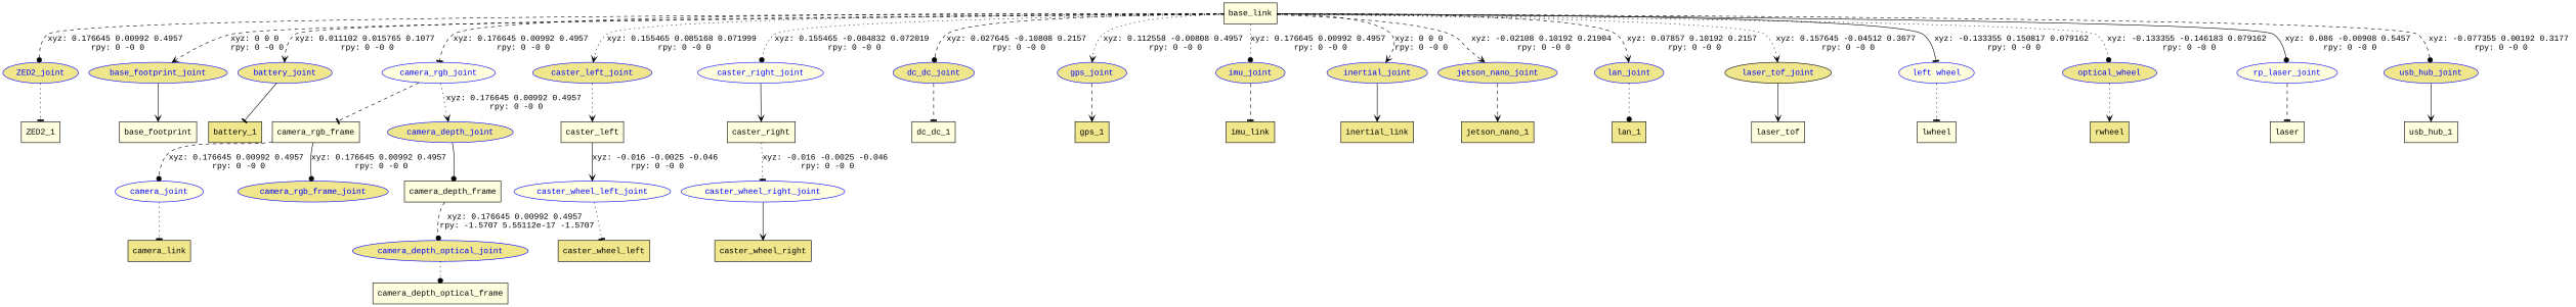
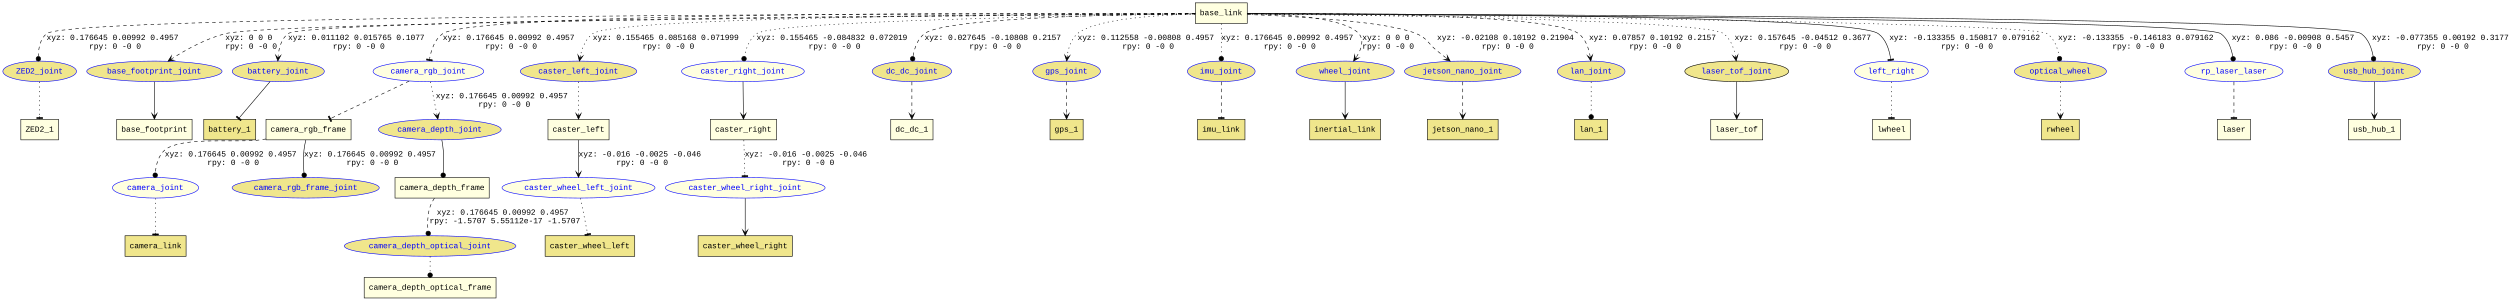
  digraph {
    fontname="Liberation Mono"
    node [fillcolor=khaki fontname="Liberation Mono" shape=box style=filled]
    edge [arrowhead=vee fontname="Liberation Mono" style=dashed]
    n1 [fillcolor=lightyellow label=base_link]
    ZED2_joint [color=blue fontcolor=blue shape=ellipse]
    base_footprint_joint [color=blue fontcolor=blue shape=ellipse]
    battery_joint [color=blue fontcolor=blue shape=ellipse]
    camera_rgb_joint [color=blue fillcolor=lightyellow fontcolor=blue shape=ellipse]
    caster_left_joint [color=blue fontcolor=blue shape=ellipse]
    caster_right_joint [color=blue fillcolor=lightyellow fontcolor=blue shape=ellipse]
    dc_dc_joint [color=blue fontcolor=blue shape=ellipse]
    gps_joint [color=blue fontcolor=blue shape=ellipse]
    imu_joint [color=blue fontcolor=blue shape=ellipse]
-   inertial_joint [color=blue fontcolor=blue shape=ellipse]
+   inertial_joint [color=blue fontcolor=blue shape=ellipse label=wheel_joint]
    jetson_nano_joint [color=blue fontcolor=blue shape=ellipse]
    lan_joint [color=blue fontcolor=blue shape=ellipse]
    laser_tof_joint [color=black fontcolor=blue shape=ellipse]
-   left_wheel [color=blue fillcolor=lightyellow fontcolor=blue shape=ellipse]
+   left_wheel [color=blue fillcolor=lightyellow fontcolor=blue shape=ellipse label=left_right]
    n16 [color=blue fontcolor=blue label=optical_wheel shape=ellipse]
-   rp_laser_joint [color=blue fillcolor=lightyellow fontcolor=blue shape=ellipse]
+   rp_laser_joint [color=blue fillcolor=lightyellow fontcolor=blue shape=ellipse label=rp_laser_laser]
    usb_hub_joint [color=blue fontcolor=blue shape=ellipse]
    n19 [fillcolor=lightyellow label=ZED2_1]
    n20 [fillcolor=lightyellow label=base_footprint]
    n21 [label=battery_1]
    n22 [fillcolor=lightyellow label=camera_rgb_frame]
    camera_depth_joint [color=blue fontcolor=blue shape=ellipse]
    n24 [fillcolor=lightyellow label=caster_left]
    n25 [fillcolor=lightyellow label=caster_right]
    n26 [fillcolor=lightyellow label=dc_dc_1]
    n27 [label=gps_1]
    n28 [label=imu_link]
    n29 [label=inertial_link]
    n30 [label=jetson_nano_1]
    n31 [label=lan_1]
    n32 [fillcolor=lightyellow label=laser_tof]
    n33 [fillcolor=lightyellow label=lwheel]
    n34 [label=rwheel]
    n35 [fillcolor=lightyellow label=laser]
    n36 [fillcolor=lightyellow label=usb_hub_1]
    camera_joint [color=blue fillcolor=lightyellow fontcolor=blue shape=ellipse]
    n38 [color=blue fontcolor=blue label=camera_rgb_frame_joint shape=ellipse]
    n39 [fillcolor=lightyellow label=camera_depth_frame]
    n40 [label=camera_link]
    camera_depth_optical_joint [color=blue fontcolor=blue shape=ellipse]
    n42 [fillcolor=lightyellow label=camera_depth_optical_frame]
    caster_wheel_left_joint [color=blue fillcolor=lightyellow fontcolor=blue shape=ellipse]
    n44 [label=caster_wheel_left]
    caster_wheel_right_joint [color=blue fillcolor=lightyellow fontcolor=blue shape=ellipse]
    n46 [label=caster_wheel_right]
    n1 -> ZED2_joint [arrowhead=dot label="xyz: 0.176645 0.00992 0.4957 \nrpy: 0 -0 0"]
    n1 -> base_footprint_joint [label="xyz: 0 0 0 \nrpy: 0 -0 0"]
    n1 -> battery_joint [label="xyz: 0.011102 0.015765 0.1077 \nrpy: 0 -0 0"]
    n1 -> camera_rgb_joint [arrowhead=tee label="xyz: 0.176645 0.00992 0.4957 \nrpy: 0 -0 0"]
    n1 -> caster_left_joint [label="xyz: 0.155465 0.085168 0.071999 \nrpy: 0 -0 0" style=dotted]
    n1 -> caster_right_joint [arrowhead=dot label="xyz: 0.155465 -0.084832 0.072019 \nrpy: 0 -0 0" style=dotted]
    n1 -> dc_dc_joint [arrowhead=dot label="xyz: 0.027645 -0.10808 0.2157 \nrpy: 0 -0 0"]
    n1 -> gps_joint [label="xyz: 0.112558 -0.00808 0.4957 \nrpy: 0 -0 0" style=dotted]
    n1 -> imu_joint [arrowhead=dot label="xyz: 0.176645 0.00992 0.4957 \nrpy: 0 -0 0" style=dotted]
    n1 -> inertial_joint [label="xyz: 0 0 0 \nrpy: 0 -0 0"]
    n1 -> jetson_nano_joint [label="xyz: -0.02108 0.10192 0.21904 \nrpy: 0 -0 0"]
    n1 -> lan_joint [label="xyz: 0.07857 0.10192 0.2157 \nrpy: 0 -0 0"]
    n1 -> laser_tof_joint [label="xyz: 0.157645 -0.04512 0.3677 \nrpy: 0 -0 0" style=dotted]
    n1 -> left_wheel [arrowhead=tee label="xyz: -0.133355 0.150817 0.079162 \nrpy: 0 -0 0" style=solid]
    n1 -> n16 [arrowhead=dot label="xyz: -0.133355 -0.146183 0.079162 \nrpy: 0 -0 0" style=dotted]
    n1 -> rp_laser_joint [arrowhead=dot label="xyz: 0.086 -0.00908 0.5457 \nrpy: 0 -0 0" style=solid]
-   n1 -> usb_hub_joint [arrowhead=dot label="xyz: -0.077355 0.00192 0.3177 \nrpy: 0 -0 0"]
+   n1 -> usb_hub_joint [arrowhead=dot label="xyz: -0.077355 0.00192 0.3177 \nrpy: 0 -0 0" style=solid]
    ZED2_joint -> n19 [arrowhead=tee style=dotted]
    base_footprint_joint -> n20 [style=solid]
    battery_joint -> n21 [arrowhead=tee style=solid]
    camera_rgb_joint -> n22 [arrowhead=tee]
    camera_rgb_joint -> camera_depth_joint [label="xyz: 0.176645 0.00992 0.4957 \nrpy: 0 -0 0" style=dotted]
    caster_left_joint -> n24 [style=dotted]
    caster_right_joint -> n25 [style=solid]
-   dc_dc_joint -> n26 [arrowhead=tee]
+   dc_dc_joint -> n26
    gps_joint -> n27
    imu_joint -> n28 [arrowhead=tee]
    inertial_joint -> n29 [style=solid]
    jetson_nano_joint -> n30
    lan_joint -> n31 [arrowhead=dot style=dotted]
    laser_tof_joint -> n32 [style=solid]
    left_wheel -> n33 [arrowhead=tee style=dotted]
    n16 -> n34 [style=dotted]
    rp_laser_joint -> n35 [arrowhead=tee]
    usb_hub_joint -> n36 [style=solid]
    n22 -> camera_joint [arrowhead=dot label="xyz: 0.176645 0.00992 0.4957 \nrpy: 0 -0 0"]
    n22 -> n38 [arrowhead=dot label="xyz: 0.176645 0.00992 0.4957 \nrpy: 0 -0 0" style=solid]
    camera_depth_joint -> n39 [arrowhead=dot style=solid]
    n24 -> caster_wheel_left_joint [label="xyz: -0.016 -0.0025 -0.046 \nrpy: 0 -0 0" style=solid]
    n25 -> caster_wheel_right_joint [arrowhead=tee label="xyz: -0.016 -0.0025 -0.046 \nrpy: 0 -0 0" style=dotted]
    camera_joint -> n40 [arrowhead=tee style=dotted]
    n39 -> camera_depth_optical_joint [arrowhead=dot label="xyz: 0.176645 0.00992 0.4957 \nrpy: -1.5707 5.55112e-17 -1.5707"]
    camera_depth_optical_joint -> n42 [arrowhead=dot style=dotted]
    caster_wheel_left_joint -> n44 [arrowhead=tee style=dotted]
    caster_wheel_right_joint -> n46 [style=solid]
  }
